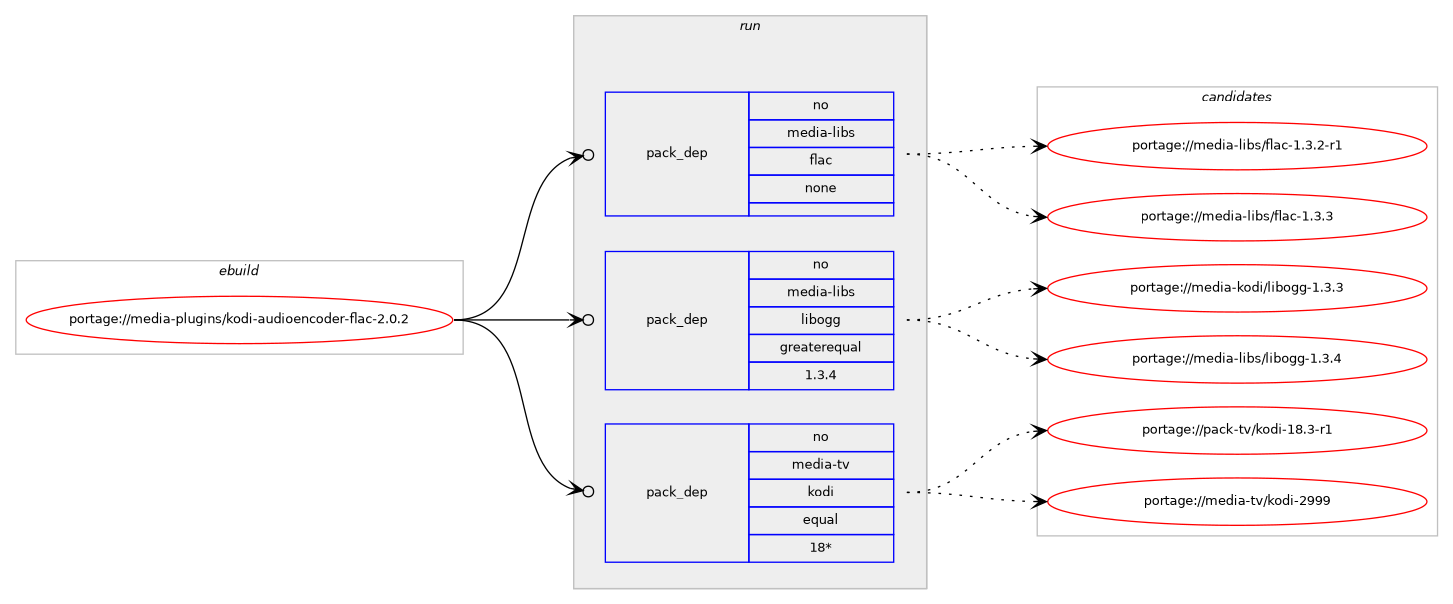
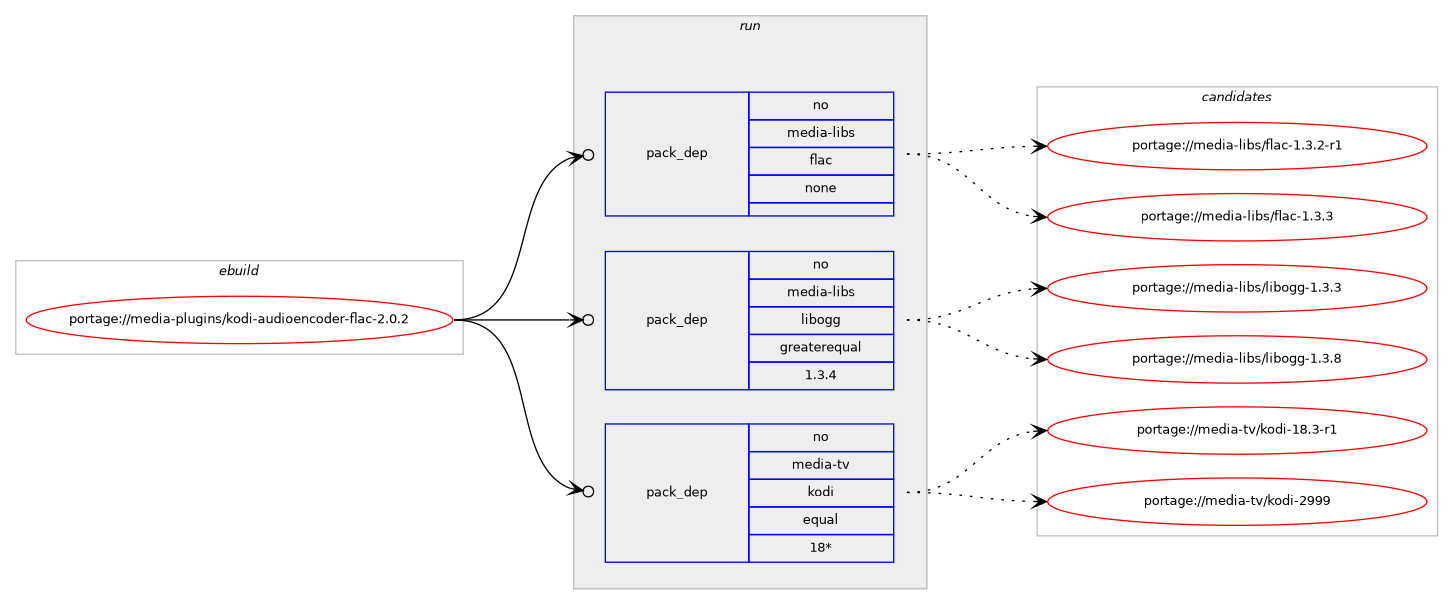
  digraph {
    compound=true
    concentrate=true
    fontname=Helvetica
    fontsize=10
    newrank=true
    rankdir=LR
    ranksep=1.5
    node [color=red fontname=Helvetica fontsize=10]
    edge [arrowhead=vee headport=w style=dotted tailport=e weight=100]
    n1 [label="portage://media-plugins/kodi-audioencoder-flac-2.0.2" width=4]
    n2 [color=blue label=<<TABLE BORDER="0" CELLBORDER="1" CELLSPACING="0" CELLPADDING="4" WIDTH="220"><TR><TD ROWSPAN="6" CELLPADDING="30">pack_dep</TD></TR><TR><TD WIDTH="110">no</TD></TR><TR><TD>media-libs</TD></TR><TR><TD>flac</TD></TR><TR><TD>none</TD></TR><TR><TD></TD></TR></TABLE>> shape=none]
    n3 [color=blue label=<<TABLE BORDER="0" CELLBORDER="1" CELLSPACING="0" CELLPADDING="4" WIDTH="220"><TR><TD ROWSPAN="6" CELLPADDING="30">pack_dep</TD></TR><TR><TD WIDTH="110">no</TD></TR><TR><TD>media-libs</TD></TR><TR><TD>libogg</TD></TR><TR><TD>greaterequal</TD></TR><TR><TD>1.3.4</TD></TR></TABLE>> shape=none]
    n4 [color=blue label=<<TABLE BORDER="0" CELLBORDER="1" CELLSPACING="0" CELLPADDING="4" WIDTH="220"><TR><TD ROWSPAN="6" CELLPADDING="30">pack_dep</TD></TR><TR><TD WIDTH="110">no</TD></TR><TR><TD>media-tv</TD></TR><TR><TD>kodi</TD></TR><TR><TD>equal</TD></TR><TR><TD>18*</TD></TR></TABLE>> shape=none]
    n5 [label="portage://media-libs/flac-1.3.2-r1" width=4]
    n6 [label="portage://media-libs/flac-1.3.3" width=4]
-   n7 [label="portage://media-kodi/libogg-1.3.3" width=4]
-   n8 [label="portage://media-libs/libogg-1.3.4" width=4]
-   n9 [label="portage://pack-tv/kodi-18.3-r1" width=4]
+   n7 [label="portage://media-libs/libogg-1.3.3" width=4]
+   n8 [label="portage://media-libs/libogg-1.3.8" width=4]
+   n9 [label="portage://media-tv/kodi-18.3-r1" width=4]
    n10 [label="portage://media-tv/kodi-2999" width=4]
    subgraph cluster_1 {
      color=gray
      label=<<i>ebuild</i>>
      rank=same
      n1
    }
    subgraph cluster_2 {
      color=gray
      label=<<i>dependencies</i>>
      subgraph cluster_3 {
        color=gray
        fillcolor="#eeeeee"
        label=<<i>compile</i>>
        style=filled
      }
      subgraph cluster_4 {
        color=gray
        fillcolor="#eeeeee"
        label=<<i>compile and run</i>>
        style=filled
        subgraph sub_5 {
          color=gray
          fillcolor="#eeeeee"
          label=<<i>compile and run</i>>
          style=filled
          n2
        }
        subgraph sub_6 {
          color=gray
          fillcolor="#eeeeee"
          label=<<i>compile and run</i>>
          style=filled
          n3
        }
        subgraph sub_7 {
          color=gray
          fillcolor="#eeeeee"
          label=<<i>compile and run</i>>
          style=filled
          n4
        }
      }
      subgraph cluster_8 {
        color=gray
        fillcolor="#eeeeee"
        label=<<i>run</i>>
        style=filled
      }
    }
    subgraph cluster_9 {
      color=gray
      label=<<i>candidates</i>>
      rank=same
      subgraph sub_10 {
        color=black
        label=<<i>candidates</i>>
        nodesep=1
        rank=same
        n5
        n6
      }
      subgraph sub_11 {
        color=black
        label=<<i>candidates</i>>
        nodesep=1
        rank=same
        n7
        n8
      }
      subgraph sub_12 {
        color=black
        label=<<i>candidates</i>>
        nodesep=1
        rank=same
        n9
        n10
      }
    }
    n1 -> n2 [arrowhead=odotvee style=solid weight=20]
    n1 -> n3 [arrowhead=odotvee style=solid weight=20]
    n1 -> n4 [arrowhead=odotvee style=solid weight=20]
    n2 -> n5
    n2 -> n6
    n3 -> n7
    n3 -> n8
    n4 -> n9
    n4 -> n10
  }
